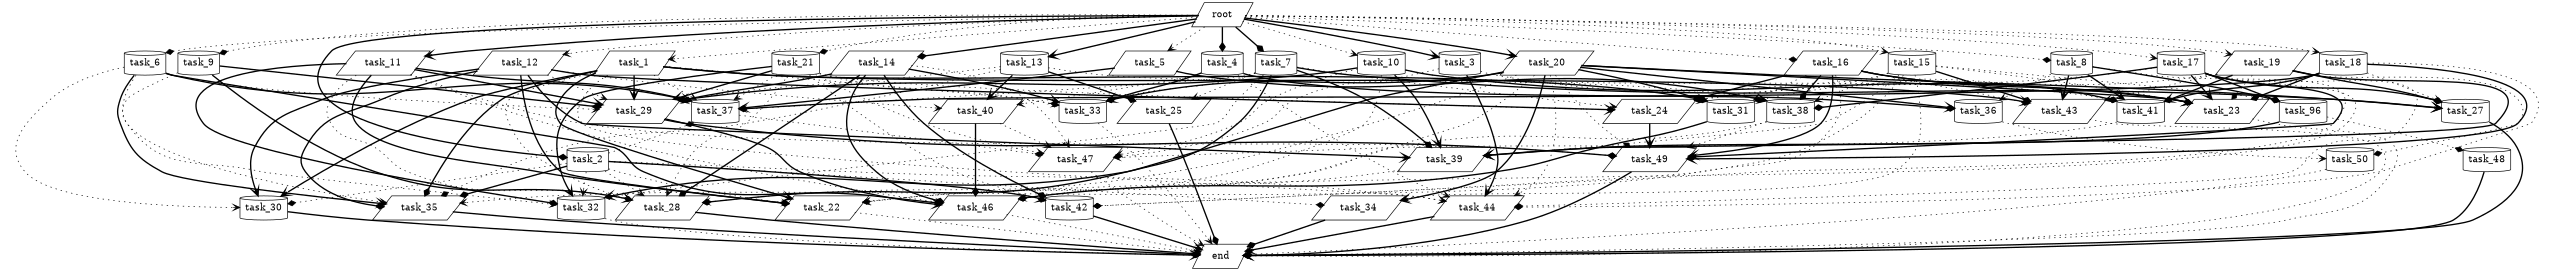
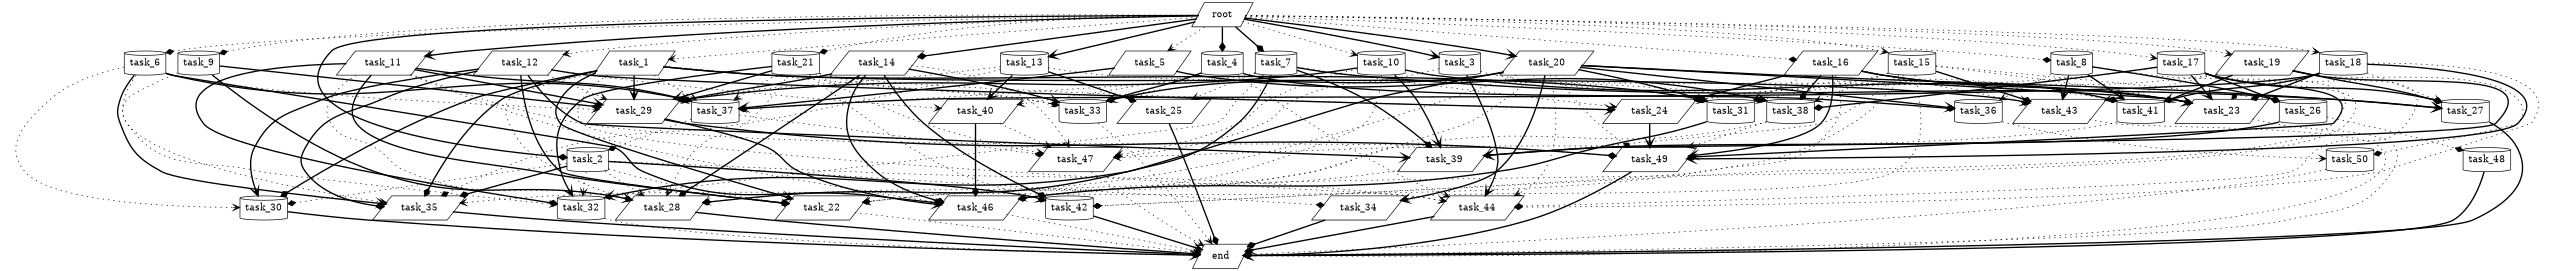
  digraph {
    node [shape=cylinder]
    edge [arrowhead=vee style=dotted]
    root [shape=parallelogram]
    task_1 [shape=parallelogram]
    task_2
    task_3
    task_4
    task_5 [shape=parallelogram]
    task_6
    task_7
    task_8
    task_9
    task_10
    task_11 [shape=parallelogram]
    task_12 [shape=parallelogram]
    task_13
    task_14 [shape=parallelogram]
    task_15
    task_16 [shape=parallelogram]
    task_17
    task_18
    task_19 [shape=parallelogram]
    task_20 [shape=parallelogram]
    task_21
    task_22 [shape=parallelogram]
    task_28 [shape=parallelogram]
    task_29 [shape=parallelogram]
    task_30
    task_31
    task_33
    task_35 [shape=parallelogram]
    task_37
    task_43 [shape=parallelogram]
    task_44 [shape=parallelogram]
    task_32
    task_34 [shape=parallelogram]
    task_42
    task_41
    task_47 [shape=parallelogram]
    task_36
    task_40 [shape=parallelogram]
    task_38
    task_46 [shape=parallelogram]
    task_24 [shape=parallelogram]
    task_25 [shape=parallelogram]
    task_27
    task_39 [shape=parallelogram]
-   task_26 [label=task_96]
+   task_26
    task_23 [shape=parallelogram]
    task_49 [shape=parallelogram]
    task_50
    end [shape=parallelogram]
    task_48
    root -> task_1
    root -> task_2 [arrowhead=diamond style=bold]
    root -> task_3 [style=bold]
    root -> task_4 [arrowhead=diamond style=bold]
    root -> task_5
    root -> task_6 [arrowhead=diamond]
    root -> task_7 [arrowhead=diamond style=bold]
    root -> task_8 [arrowhead=diamond]
    root -> task_9 [arrowhead=diamond]
    root -> task_10
    root -> task_11 [style=bold]
    root -> task_12
    root -> task_13 [style=bold]
    root -> task_14 [arrowhead=diamond style=bold]
    root -> task_15
    root -> task_16 [arrowhead=diamond]
    root -> task_17
    root -> task_18
    root -> task_19
    root -> task_20 [style=bold]
    root -> task_21 [arrowhead=diamond]
    task_1 -> task_22 [style=bold]
    task_1 -> task_28 [arrowhead=diamond]
    task_1 -> task_29 [style=bold]
-   task_1 -> task_30 [style=bold]
+   task_1 -> task_30 [arrowhead=diamond style=bold]
    task_1 -> task_31 [style=bold]
    task_1 -> task_33
    task_1 -> task_35 [arrowhead=diamond style=bold]
    task_1 -> task_37
    task_1 -> task_43 [style=bold]
    task_1 -> task_44
    task_2 -> task_22
    task_2 -> task_28
    task_2 -> task_30 [arrowhead=diamond]
    task_2 -> task_35 [arrowhead=diamond style=bold]
-   task_2 -> task_37 [arrowhead=diamond]
+   task_37 -> task_2 [arrowhead=diamond]
    task_2 -> task_44
    task_2 -> task_32
    task_2 -> task_34 [arrowhead=diamond]
    task_2 -> task_42 [style=bold]
    task_3 -> task_44 [style=bold]
    task_3 -> task_41 [arrowhead=diamond]
    task_3 -> task_47 [arrowhead=diamond]
    task_4 -> task_33 [style=bold]
    task_4 -> task_44
    task_4 -> task_36 [arrowhead=diamond style=bold]
    task_4 -> task_40
    task_5 -> task_37 [style=bold]
    task_5 -> task_38 [style=bold]
    task_6 -> task_29
    task_6 -> task_30
    task_6 -> task_35 [style=bold]
    task_6 -> task_37 [style=bold]
    task_6 -> task_32
    task_6 -> task_46 [arrowhead=diamond style=bold]
    task_7 -> task_28 [arrowhead=diamond style=bold]
    task_7 -> task_33 [arrowhead=diamond]
    task_7 -> task_37
    task_7 -> task_32 [arrowhead=diamond]
    task_7 -> task_24
    task_7 -> task_25
    task_7 -> task_27 [style=bold]
    task_7 -> task_39 [arrowhead=diamond style=bold]
    task_8 -> task_43 [style=bold]
    task_8 -> task_42 [arrowhead=diamond]
    task_8 -> task_41 [style=bold]
    task_8 -> task_36
    task_8 -> task_26 [arrowhead=diamond style=bold]
    task_9 -> task_28 [style=bold]
    task_9 -> task_29 [arrowhead=diamond style=bold]
    task_9 -> task_35
    task_10 -> task_22
    task_10 -> task_29 [style=bold]
    task_10 -> task_41 [arrowhead=diamond]
    task_10 -> task_47
    task_10 -> task_39 [style=bold]
    task_10 -> task_23 [style=bold]
    task_11 -> task_22 [arrowhead=diamond style=bold]
    task_11 -> task_28
    task_11 -> task_29 [style=bold]
    task_11 -> task_37 [arrowhead=diamond style=bold]
    task_11 -> task_32 [arrowhead=diamond style=bold]
    task_11 -> task_46
    task_11 -> task_49 [arrowhead=diamond]
    task_12 -> task_22 [arrowhead=diamond style=bold]
    task_12 -> task_29
    task_12 -> task_30 [style=bold]
    task_12 -> task_35 [arrowhead=diamond style=bold]
    task_12 -> task_40
    task_12 -> task_24 [style=bold]
    task_12 -> task_39 [style=bold]
    task_13 -> task_29
    task_13 -> task_35 [arrowhead=diamond]
    task_13 -> task_40 [style=bold]
    task_13 -> task_38
    task_13 -> task_25 [arrowhead=diamond style=bold]
    task_14 -> task_28 [arrowhead=diamond style=bold]
    task_14 -> task_29 [arrowhead=diamond style=bold]
    task_14 -> task_33 [style=bold]
    task_14 -> task_42 [arrowhead=diamond style=bold]
    task_14 -> task_47
    task_14 -> task_46 [arrowhead=diamond style=bold]
    task_15 -> task_35
    task_15 -> task_43 [arrowhead=diamond style=bold]
    task_15 -> task_34
    task_15 -> task_38
    task_15 -> task_24
    task_15 -> task_39 [arrowhead=diamond]
    task_15 -> task_26 [arrowhead=diamond]
    task_15 -> task_23 [arrowhead=diamond]
    task_16 -> task_31
    task_16 -> task_43 [arrowhead=diamond]
    task_16 -> task_42 [arrowhead=diamond]
    task_16 -> task_41 [arrowhead=diamond style=bold]
    task_16 -> task_38 [arrowhead=diamond style=bold]
    task_16 -> task_24 [arrowhead=diamond style=bold]
    task_16 -> task_23 [arrowhead=diamond style=bold]
    task_16 -> task_49 [style=bold]
    task_17 -> task_22
    task_17 -> task_44 [arrowhead=diamond]
    task_17 -> task_38 [arrowhead=diamond style=bold]
    task_17 -> task_24 [arrowhead=diamond]
    task_17 -> task_27 [arrowhead=diamond style=bold]
    task_17 -> task_26 [arrowhead=diamond style=bold]
    task_17 -> task_23 [style=bold]
    task_17 -> task_49 [arrowhead=diamond style=bold]
    task_18 -> task_37 [arrowhead=diamond style=bold]
    task_18 -> task_44 [arrowhead=diamond]
    task_18 -> task_41 [arrowhead=diamond style=bold]
    task_18 -> task_27
    task_18 -> task_23 [arrowhead=diamond style=bold]
    task_18 -> task_49 [style=bold]
    task_19 -> task_31 [arrowhead=diamond]
    task_19 -> task_43
    task_19 -> task_41 [style=bold]
    task_19 -> task_27 [arrowhead=diamond style=bold]
    task_19 -> task_39 [style=bold]
    task_19 -> task_23 [arrowhead=diamond]
    task_19 -> task_50 [arrowhead=diamond]
    task_20 -> task_28
    task_20 -> task_31 [arrowhead=diamond style=bold]
    task_20 -> task_33 [arrowhead=diamond style=bold]
    task_20 -> task_44
    task_20 -> task_32 [style=bold]
    task_20 -> task_34 [style=bold]
    task_20 -> task_36 [style=bold]
    task_20 -> task_46 [arrowhead=diamond]
    task_20 -> task_27 [style=bold]
    task_20 -> task_23 [style=bold]
    task_20 -> task_49 [arrowhead=diamond]
    task_21 -> task_28
    task_21 -> task_29 [style=bold]
    task_21 -> task_33 [arrowhead=diamond]
    task_21 -> task_37
    task_21 -> task_32 [style=bold]
    task_21 -> task_42 [arrowhead=diamond]
    task_21 -> task_47
    task_21 -> task_24 [arrowhead=diamond]
    task_22 -> end
    task_28 -> end [arrowhead=diamond style=bold]
    task_29 -> task_46 [style=bold]
    task_29 -> task_49 [arrowhead=diamond style=bold]
    task_30 -> end [style=bold]
    task_31 -> task_46 [arrowhead=diamond style=bold]
    task_33 -> end
    task_35 -> end [arrowhead=diamond style=bold]
    task_37 -> task_47 [arrowhead=diamond]
    task_43 -> end
    task_44 -> end [style=bold]
    task_32 -> end [arrowhead=diamond]
    task_34 -> end [arrowhead=diamond style=bold]
    task_42 -> end [style=bold]
    task_41 -> task_47
    task_47 -> end
    task_36 -> task_50
    task_40 -> task_47
    task_40 -> task_46 [arrowhead=diamond style=bold]
    task_38 -> task_22 [arrowhead=diamond]
    task_38 -> task_49
    task_46 -> end
    task_24 -> task_49 [style=bold]
    task_25 -> end [arrowhead=diamond style=bold]
    task_27 -> end [style=bold]
    task_39 -> task_46
    task_26 -> task_39 [style=bold]
    task_26 -> task_48 [arrowhead=diamond]
    task_23 -> end [arrowhead=diamond]
    task_49 -> end [style=bold]
    task_50 -> end [arrowhead=diamond]
    task_48 -> end [arrowhead=diamond style=bold]
  }
